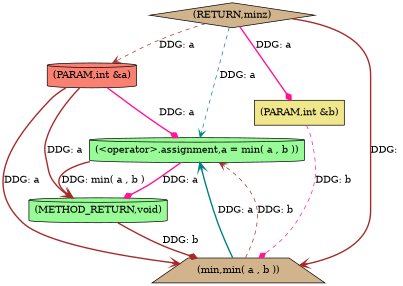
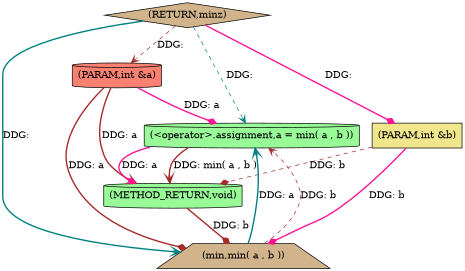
  digraph {
    node [fillcolor=tan shape=cylinder style=filled]
    edge [arrowhead=vee color=brown style=bold]
    n1 [label="(RETURN,minz)" shape=diamond]
    n2 [fillcolor=salmon label="(PARAM,int &a)"]
    n3 [fillcolor=khaki label="(PARAM,int &b)" shape=box]
    n4 [fillcolor=palegreen label="(<operator>.assignment,a = min( a , b ))"]
    n5 [label="(min,min( a , b ))" shape=trapezium]
    n6 [fillcolor=palegreen label="(METHOD_RETURN,void)"]
-   n1 -> n2 [label="DDG: a" style=dashed]
-   n1 -> n3 [arrowhead=diamond color=deeppink label="DDG: a"]
-   n1 -> n4 [color=teal label="DDG: a" style=dashed]
-   n1 -> n5 [label="DDG: "]
+   n1 -> n2 [label="DDG: " style=dashed]
+   n1 -> n3 [arrowhead=diamond color=deeppink label="DDG: "]
+   n1 -> n4 [color=teal label="DDG: " style=dashed]
+   n1 -> n5 [color=teal label="DDG: "]
    n2 -> n4 [arrowhead=diamond color=deeppink label="DDG: a"]
-   n2 -> n5 [label="DDG: a"]
+   n2 -> n5 [arrowhead=diamond label="DDG: a"]
    n2 -> n6 [label="DDG: a"]
-   n3 -> n5 [arrowhead=diamond color=deeppink label="DDG: b" style=dashed]
+   n3 -> n5 [arrowhead=diamond color=deeppink label="DDG: b"]
+   n3 -> n6 [arrowhead=diamond label="DDG: b" style=dashed]
    n4 -> n6 [arrowhead=diamond color=deeppink label="DDG: a"]
    n4 -> n6 [label="DDG: min( a , b )"]
    n5 -> n4 [color=teal label="DDG: a"]
    n5 -> n4 [label="DDG: b" style=dashed]
    n6 -> n5 [arrowhead=diamond label="DDG: b"]
  }
